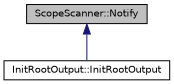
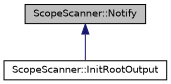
  digraph {
    rankdir=TB
    node [color=black fontname=Helvetica fontsize=10 shape=record style=filled]
    n1 [fillcolor=grey75 fontcolor=black height=0.2 label="ScopeScanner::Notify" width=0.4]
-   n2 [fillcolor=white height=0.2 label="InitRootOutput::InitRootOutput" width=0.4]
+   n2 [fillcolor=white height=0.2 label="ScopeScanner::InitRootOutput" width=0.4]
    n1 -> n2 [color=midnightblue dir=back fontname=Helvetica fontsize=10 labelfontname=Helvetica labelfontsize=10 style=solid]
  }
